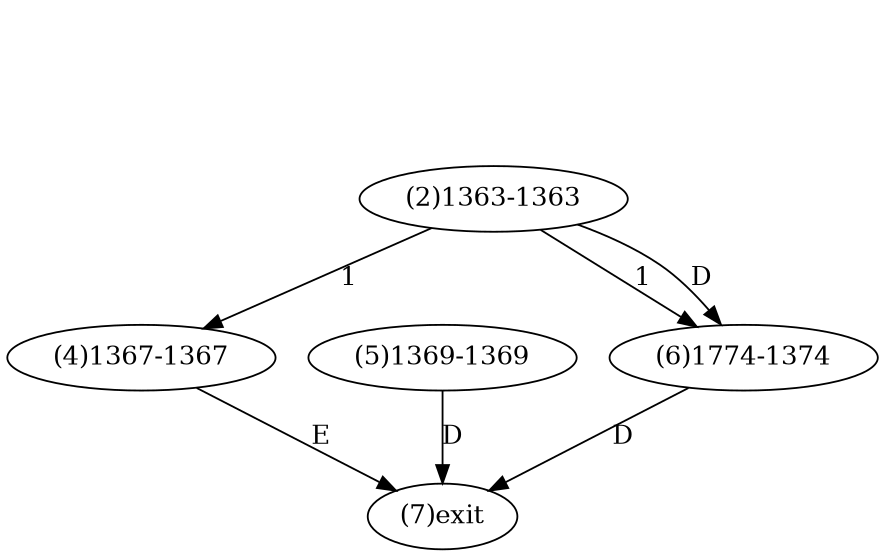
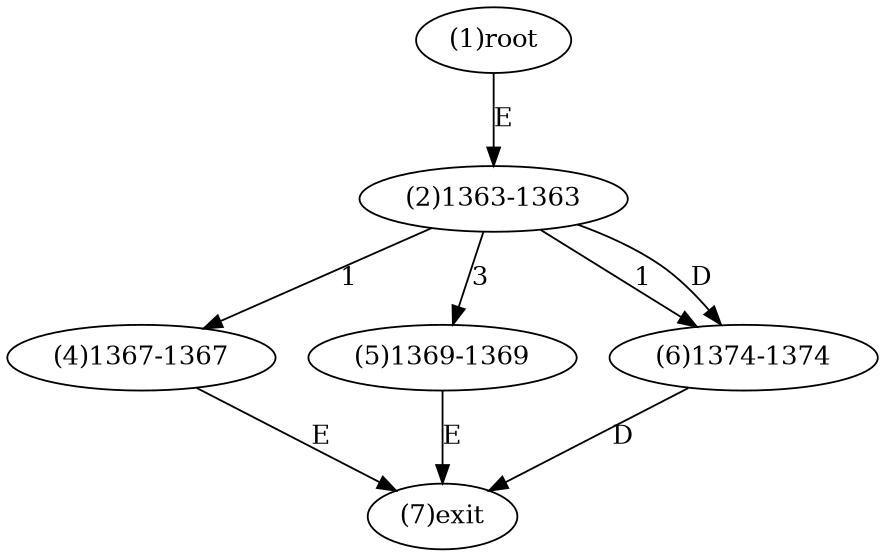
  digraph {
+   n1 [label="(1)root"]
    n2 [label="(2)1363-1363"]
    n3 [label="(4)1367-1367"]
    n4 [label="(5)1369-1369"]
-   n5 [label="(6)1774-1374"]
+   n5 [label="(6)1374-1374"]
    n6 [label="(7)exit"]
+   n1 -> n2 [label=E]
    n2 -> n3 [label=1]
+   n2 -> n4 [label=3]
    n2 -> n5 [label=1]
    n2 -> n5 [label=D]
    n3 -> n6 [label=E]
-   n4 -> n6 [label=D]
+   n4 -> n6 [label=E]
    n5 -> n6 [label=D]
  }
